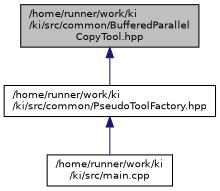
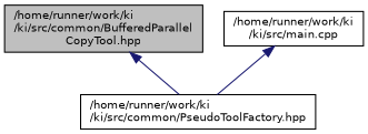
  digraph {
    node [color=black fillcolor=white fontname=Helvetica fontsize=10 shape=record style=filled]
    edge [color=midnightblue dir=back fontname=Helvetica fontsize=10 labelfontname=Helvetica labelfontsize=10 style=solid]
    n1 [fillcolor=grey75 fontcolor=black height=0.2 label="/home/runner/work/ki\l/ki/src/common/BufferedParallel\lCopyTool.hpp" width=0.4]
    n2 [height=0.2 label="/home/runner/work/ki\l/ki/src/common/PseudoToolFactory.hpp" width=0.4]
    n3 [height=0.2 label="/home/runner/work/ki\l/ki/src/main.cpp" width=0.4]
    n1 -> n2
-   n2 -> n3
+   n3 -> n2
  }
